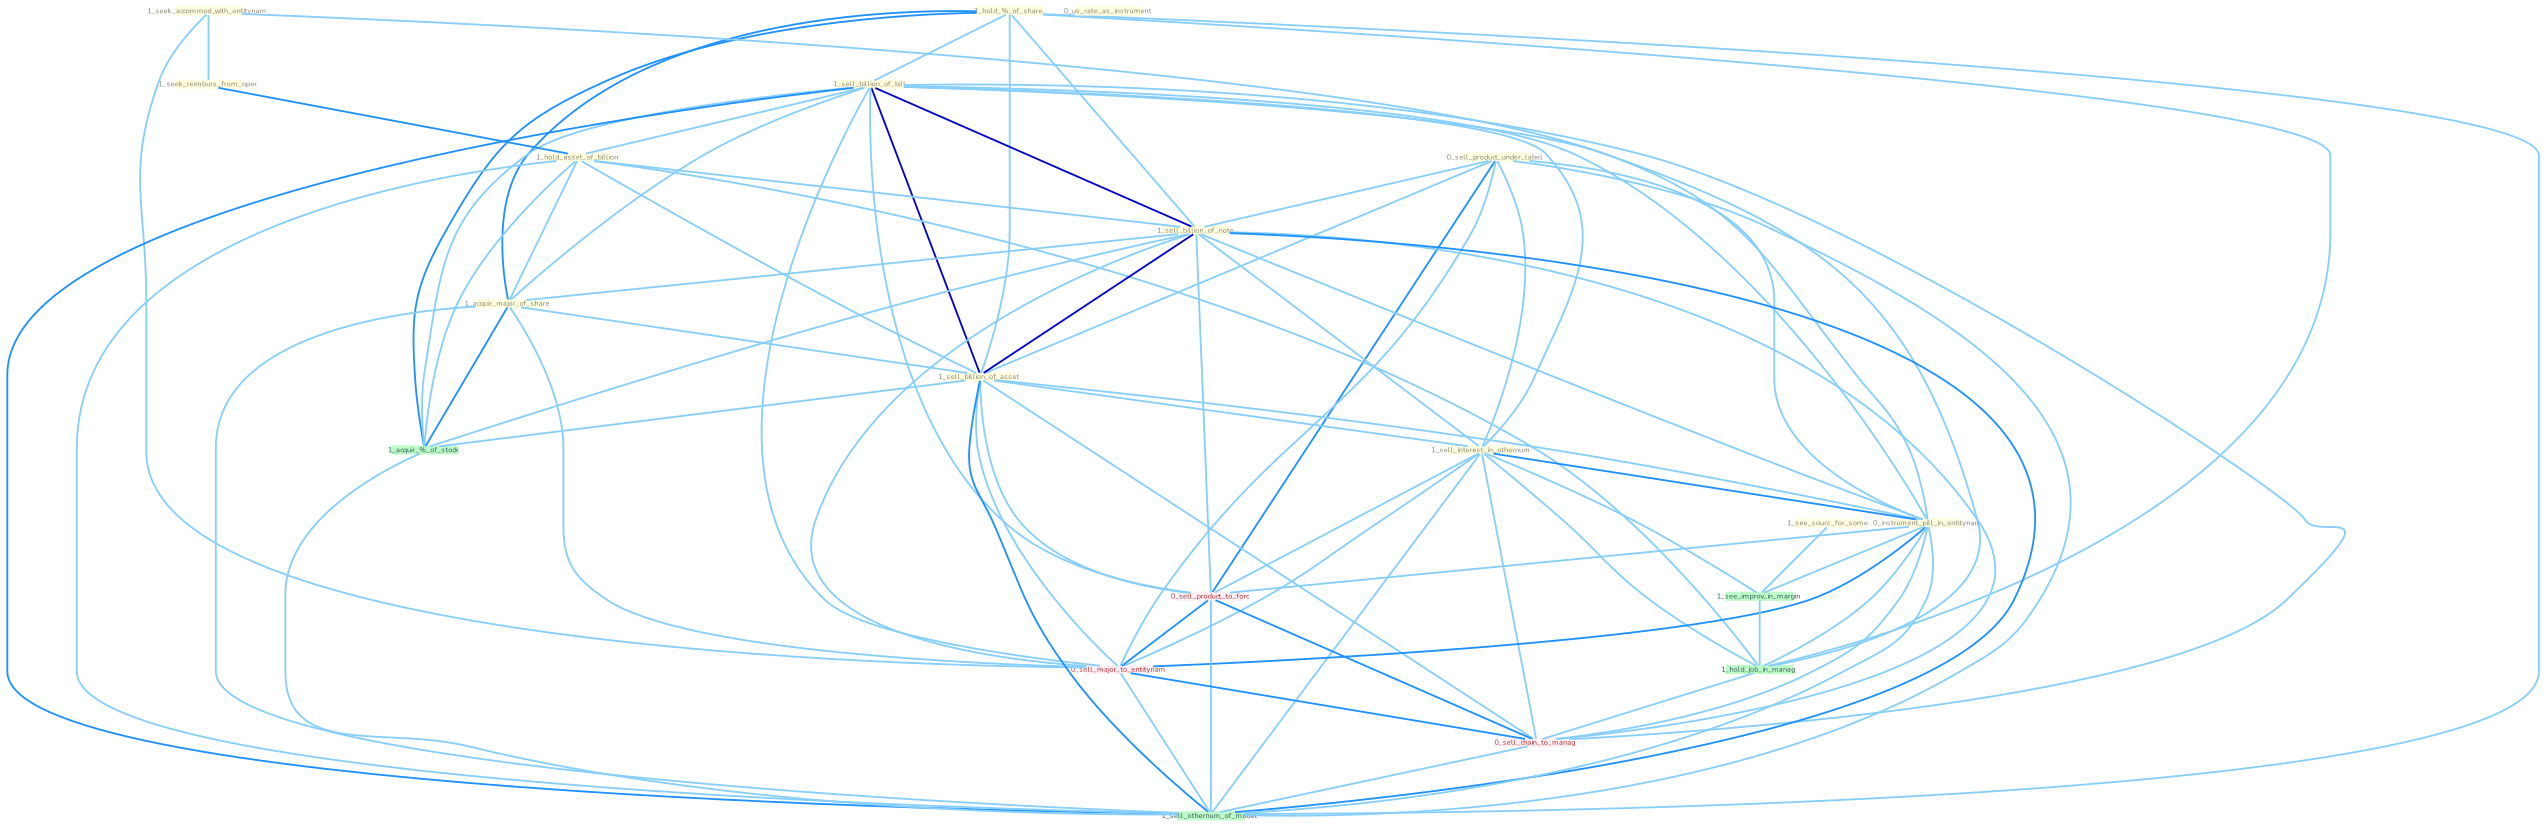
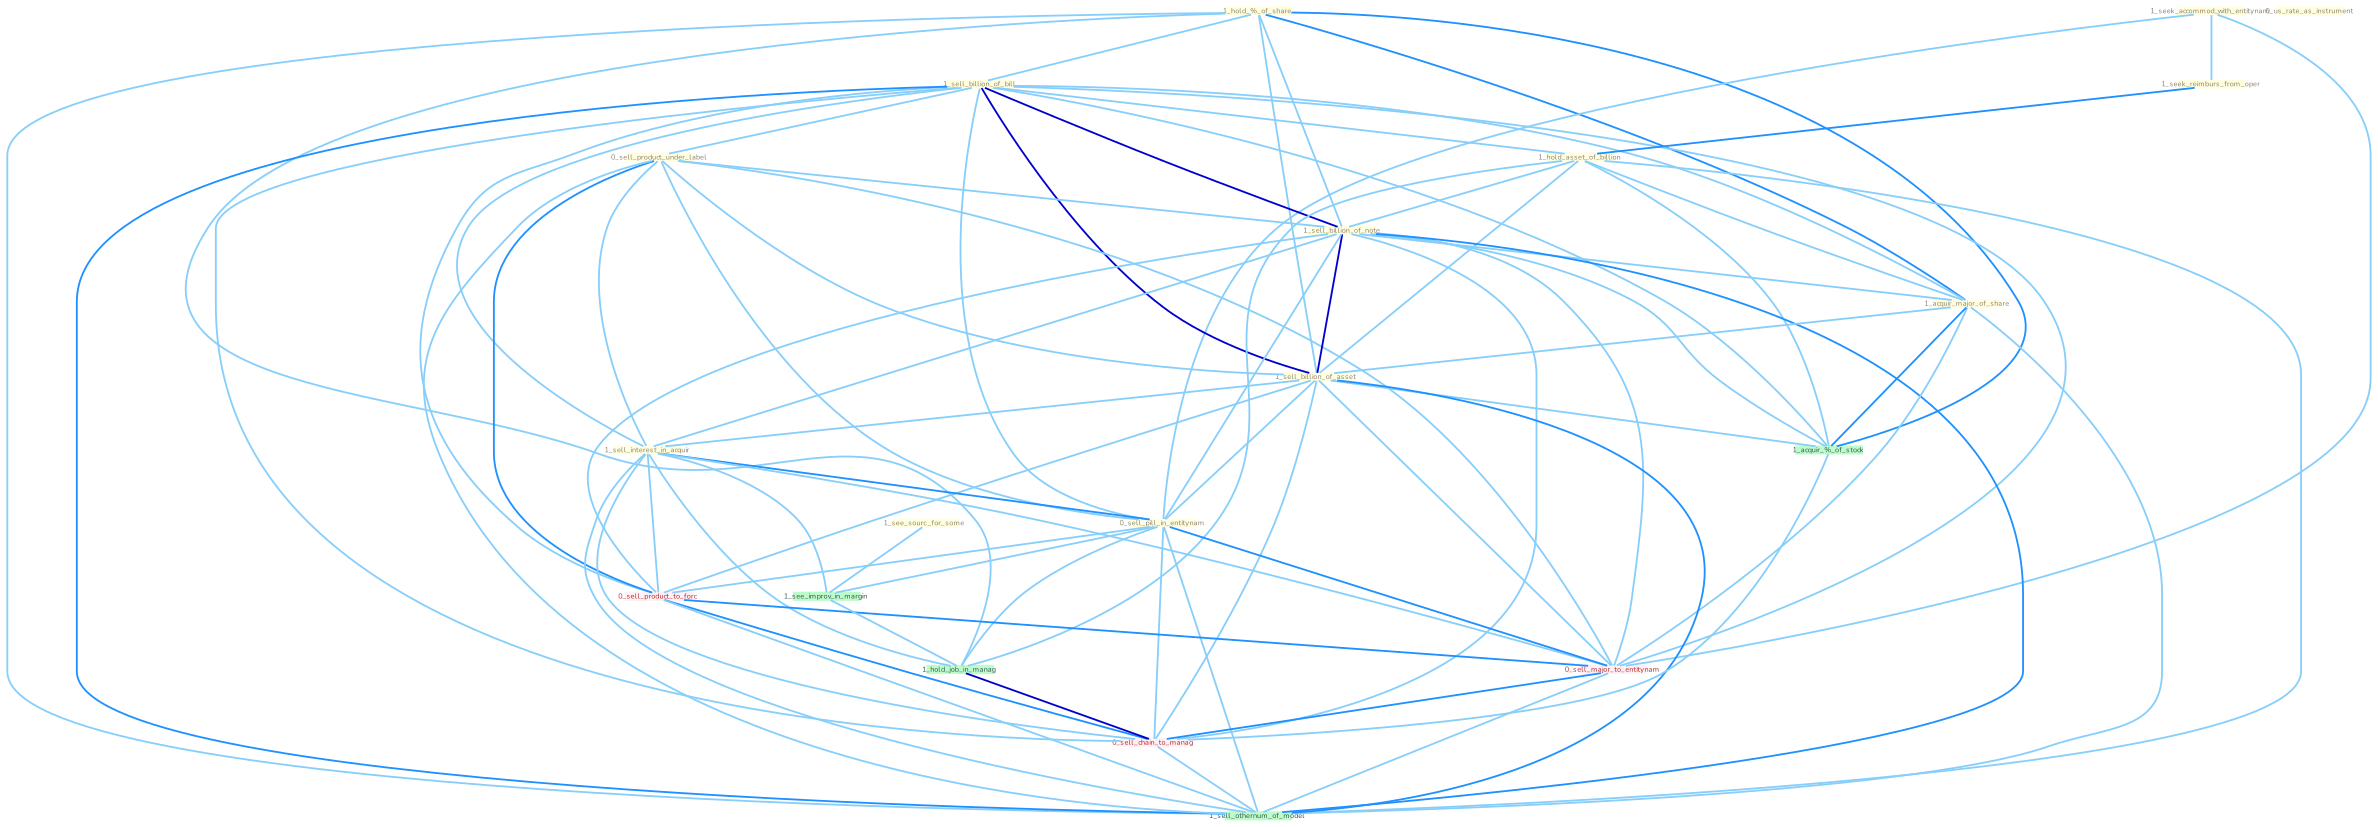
  graph {
    fontname=Nunito
    node [color="#ffffe0" fixedsize=true fontcolor="#8b7d6b" fontname=Nunito fontsize=4 shape=polygon style=filled]
    edge [color="#87cefa" fontname=Nunito w=1]
    "1_hold_%_of_share " [height=.06 width=.5]
    "0_us_rate_as_instrument " [height=.06 width=.5]
    "1_seek_accommod_with_entitynam " [height=.06 width=.5]
    "1_sell_billion_of_bill " [height=.06 width=.5]
    "1_see_sourc_for_some " [height=.06 width=.5]
    "0_sell_product_under_label " [height=.06 width=.5]
    "1_hold_asset_of_billion " [height=.06 width=.5]
    "1_sell_billion_of_note " [height=.06 width=.5]
    "1_acquir_major_of_share " [height=.06 width=.5]
    "1_seek_reimburs_from_oper " [height=.06 width=.5]
    "1_sell_billion_of_asset " [height=.06 width=.5]
-   "1_sell_interest_in_othernum " [height=.06 width=.5]
-   "0_sell_pill_in_entitynam " [height=.06 width=.5 label="0_instrument_pill_in_entitynam"]
+   "1_sell_interest_in_othernum " [height=.06 width=.5 label="1_sell_interest_in_acquir"]
+   "0_sell_pill_in_entitynam " [height=.06 width=.5]
    "0_sell_product_to_forc " [color="#fff0f5" fontcolor="#b22222" height=.06 width=.5]
    "0_sell_major_to_entitynam " [color="#fff0f5" fontcolor="#b22222" height=.06 width=.5]
    "0_sell_chain_to_manag " [color="#fff0f5" fontcolor="#b22222" height=.06 width=.5]
    "1_acquir_%_of_stock " [color="#BDFCC9" fontcolor="#2f4f4f" height=.06 width=.5]
    "1_hold_job_in_manag " [color="#BDFCC9" fontcolor="#2f4f4f" height=.06 width=.5]
    "1_sell_othernum_of_model " [color="#BDFCC9" fontcolor="#2f4f4f" height=.06 width=.5]
    "1_see_improv_in_margin " [color="#BDFCC9" fontcolor="#2f4f4f" height=.06 width=.5]
    subgraph sub_1 {
      "1_hold_%_of_share "
      "0_us_rate_as_instrument "
      "1_seek_accommod_with_entitynam "
      "1_sell_billion_of_bill "
      "1_see_sourc_for_some "
      "0_sell_product_under_label "
      "1_hold_asset_of_billion "
      "1_sell_billion_of_note "
      "1_acquir_major_of_share "
      "1_seek_reimburs_from_oper "
      "1_sell_billion_of_asset "
      "1_sell_interest_in_othernum "
      "0_sell_pill_in_entitynam "
    }
    subgraph sub_2 {
      "0_sell_product_to_forc "
      "0_sell_major_to_entitynam "
      "0_sell_chain_to_manag "
    }
    "1_hold_%_of_share " -- "1_sell_billion_of_bill "
    "1_hold_%_of_share " -- "1_sell_billion_of_note "
    "1_hold_%_of_share " -- "1_acquir_major_of_share " [color="#1e90ff" w=2]
    "1_hold_%_of_share " -- "1_sell_billion_of_asset "
    "1_hold_%_of_share " -- "1_acquir_%_of_stock " [color="#1e90ff" w=2]
    "1_hold_%_of_share " -- "1_hold_job_in_manag "
    "1_hold_%_of_share " -- "1_sell_othernum_of_model "
    "1_seek_accommod_with_entitynam " -- "1_seek_reimburs_from_oper "
    "1_seek_accommod_with_entitynam " -- "0_sell_pill_in_entitynam "
    "1_seek_accommod_with_entitynam " -- "0_sell_major_to_entitynam "
-   "1_sell_billion_of_bill " -- "1_hold_job_in_manag "
+   "1_sell_billion_of_bill " -- "0_sell_product_under_label "
    "1_sell_billion_of_bill " -- "1_hold_asset_of_billion "
    "1_sell_billion_of_bill " -- "1_sell_billion_of_note " [color="#0000cd" w=3]
    "1_sell_billion_of_bill " -- "1_acquir_major_of_share "
    "1_sell_billion_of_bill " -- "1_sell_billion_of_asset " [color="#0000cd" w=3]
    "1_sell_billion_of_bill " -- "1_sell_interest_in_othernum "
    "1_sell_billion_of_bill " -- "0_sell_pill_in_entitynam "
    "1_sell_billion_of_bill " -- "0_sell_product_to_forc "
    "1_sell_billion_of_bill " -- "0_sell_major_to_entitynam "
    "1_sell_billion_of_bill " -- "0_sell_chain_to_manag "
    "1_sell_billion_of_bill " -- "1_acquir_%_of_stock "
    "1_sell_billion_of_bill " -- "1_sell_othernum_of_model " [color="#1e90ff" w=2]
    "1_see_sourc_for_some " -- "1_see_improv_in_margin "
    "0_sell_product_under_label " -- "1_sell_billion_of_note "
    "0_sell_product_under_label " -- "1_sell_billion_of_asset "
    "0_sell_product_under_label " -- "1_sell_interest_in_othernum "
    "0_sell_product_under_label " -- "0_sell_pill_in_entitynam "
    "0_sell_product_under_label " -- "0_sell_product_to_forc " [color="#1e90ff" w=2]
    "0_sell_product_under_label " -- "0_sell_major_to_entitynam "
    "0_sell_product_under_label " -- "1_sell_othernum_of_model "
    "1_hold_asset_of_billion " -- "1_sell_billion_of_note "
    "1_hold_asset_of_billion " -- "1_acquir_major_of_share "
    "1_hold_asset_of_billion " -- "1_sell_billion_of_asset "
    "1_hold_asset_of_billion " -- "1_acquir_%_of_stock "
    "1_hold_asset_of_billion " -- "1_hold_job_in_manag "
    "1_hold_asset_of_billion " -- "1_sell_othernum_of_model "
    "1_sell_billion_of_note " -- "1_acquir_major_of_share "
    "1_sell_billion_of_note " -- "1_sell_billion_of_asset " [color="#0000cd" w=3]
    "1_sell_billion_of_note " -- "1_sell_interest_in_othernum "
    "1_sell_billion_of_note " -- "0_sell_pill_in_entitynam "
    "1_sell_billion_of_note " -- "0_sell_product_to_forc "
    "1_sell_billion_of_note " -- "0_sell_major_to_entitynam "
    "1_sell_billion_of_note " -- "0_sell_chain_to_manag "
    "1_sell_billion_of_note " -- "1_acquir_%_of_stock "
    "1_sell_billion_of_note " -- "1_sell_othernum_of_model " [color="#1e90ff" w=2]
    "1_acquir_major_of_share " -- "1_sell_billion_of_asset "
    "1_acquir_major_of_share " -- "0_sell_major_to_entitynam "
    "1_acquir_major_of_share " -- "1_acquir_%_of_stock " [color="#1e90ff" w=2]
    "1_acquir_major_of_share " -- "1_sell_othernum_of_model "
    "1_seek_reimburs_from_oper " -- "1_hold_asset_of_billion " [color="#1e90ff" w=2]
    "1_sell_billion_of_asset " -- "1_sell_interest_in_othernum "
    "1_sell_billion_of_asset " -- "0_sell_pill_in_entitynam "
    "1_sell_billion_of_asset " -- "0_sell_product_to_forc "
    "1_sell_billion_of_asset " -- "0_sell_major_to_entitynam "
    "1_sell_billion_of_asset " -- "0_sell_chain_to_manag "
    "1_sell_billion_of_asset " -- "1_acquir_%_of_stock "
    "1_sell_billion_of_asset " -- "1_sell_othernum_of_model " [color="#1e90ff" w=2]
    "1_sell_interest_in_othernum " -- "0_sell_pill_in_entitynam " [color="#1e90ff" w=2]
    "1_sell_interest_in_othernum " -- "0_sell_product_to_forc "
    "1_sell_interest_in_othernum " -- "0_sell_major_to_entitynam "
    "1_sell_interest_in_othernum " -- "0_sell_chain_to_manag "
    "1_sell_interest_in_othernum " -- "1_hold_job_in_manag "
    "1_sell_interest_in_othernum " -- "1_sell_othernum_of_model "
    "1_sell_interest_in_othernum " -- "1_see_improv_in_margin "
    "0_sell_pill_in_entitynam " -- "0_sell_product_to_forc "
    "0_sell_pill_in_entitynam " -- "0_sell_major_to_entitynam " [color="#1e90ff" w=2]
    "0_sell_pill_in_entitynam " -- "0_sell_chain_to_manag "
    "0_sell_pill_in_entitynam " -- "1_hold_job_in_manag "
    "0_sell_pill_in_entitynam " -- "1_sell_othernum_of_model "
    "0_sell_pill_in_entitynam " -- "1_see_improv_in_margin "
    "0_sell_product_to_forc " -- "0_sell_major_to_entitynam " [color="#1e90ff" w=2]
    "0_sell_product_to_forc " -- "0_sell_chain_to_manag " [color="#1e90ff" w=2]
    "0_sell_product_to_forc " -- "1_sell_othernum_of_model "
    "0_sell_major_to_entitynam " -- "0_sell_chain_to_manag " [color="#1e90ff" w=2]
    "0_sell_major_to_entitynam " -- "1_sell_othernum_of_model "
    "0_sell_chain_to_manag " -- "1_sell_othernum_of_model "
-   "1_acquir_%_of_stock " -- "1_sell_othernum_of_model "
-   "1_hold_job_in_manag " -- "0_sell_chain_to_manag "
+   "1_acquir_%_of_stock " -- "0_sell_chain_to_manag "
+   "1_hold_job_in_manag " -- "0_sell_chain_to_manag " [color="#0000cd"]
    "1_see_improv_in_margin " -- "1_hold_job_in_manag "
  }
